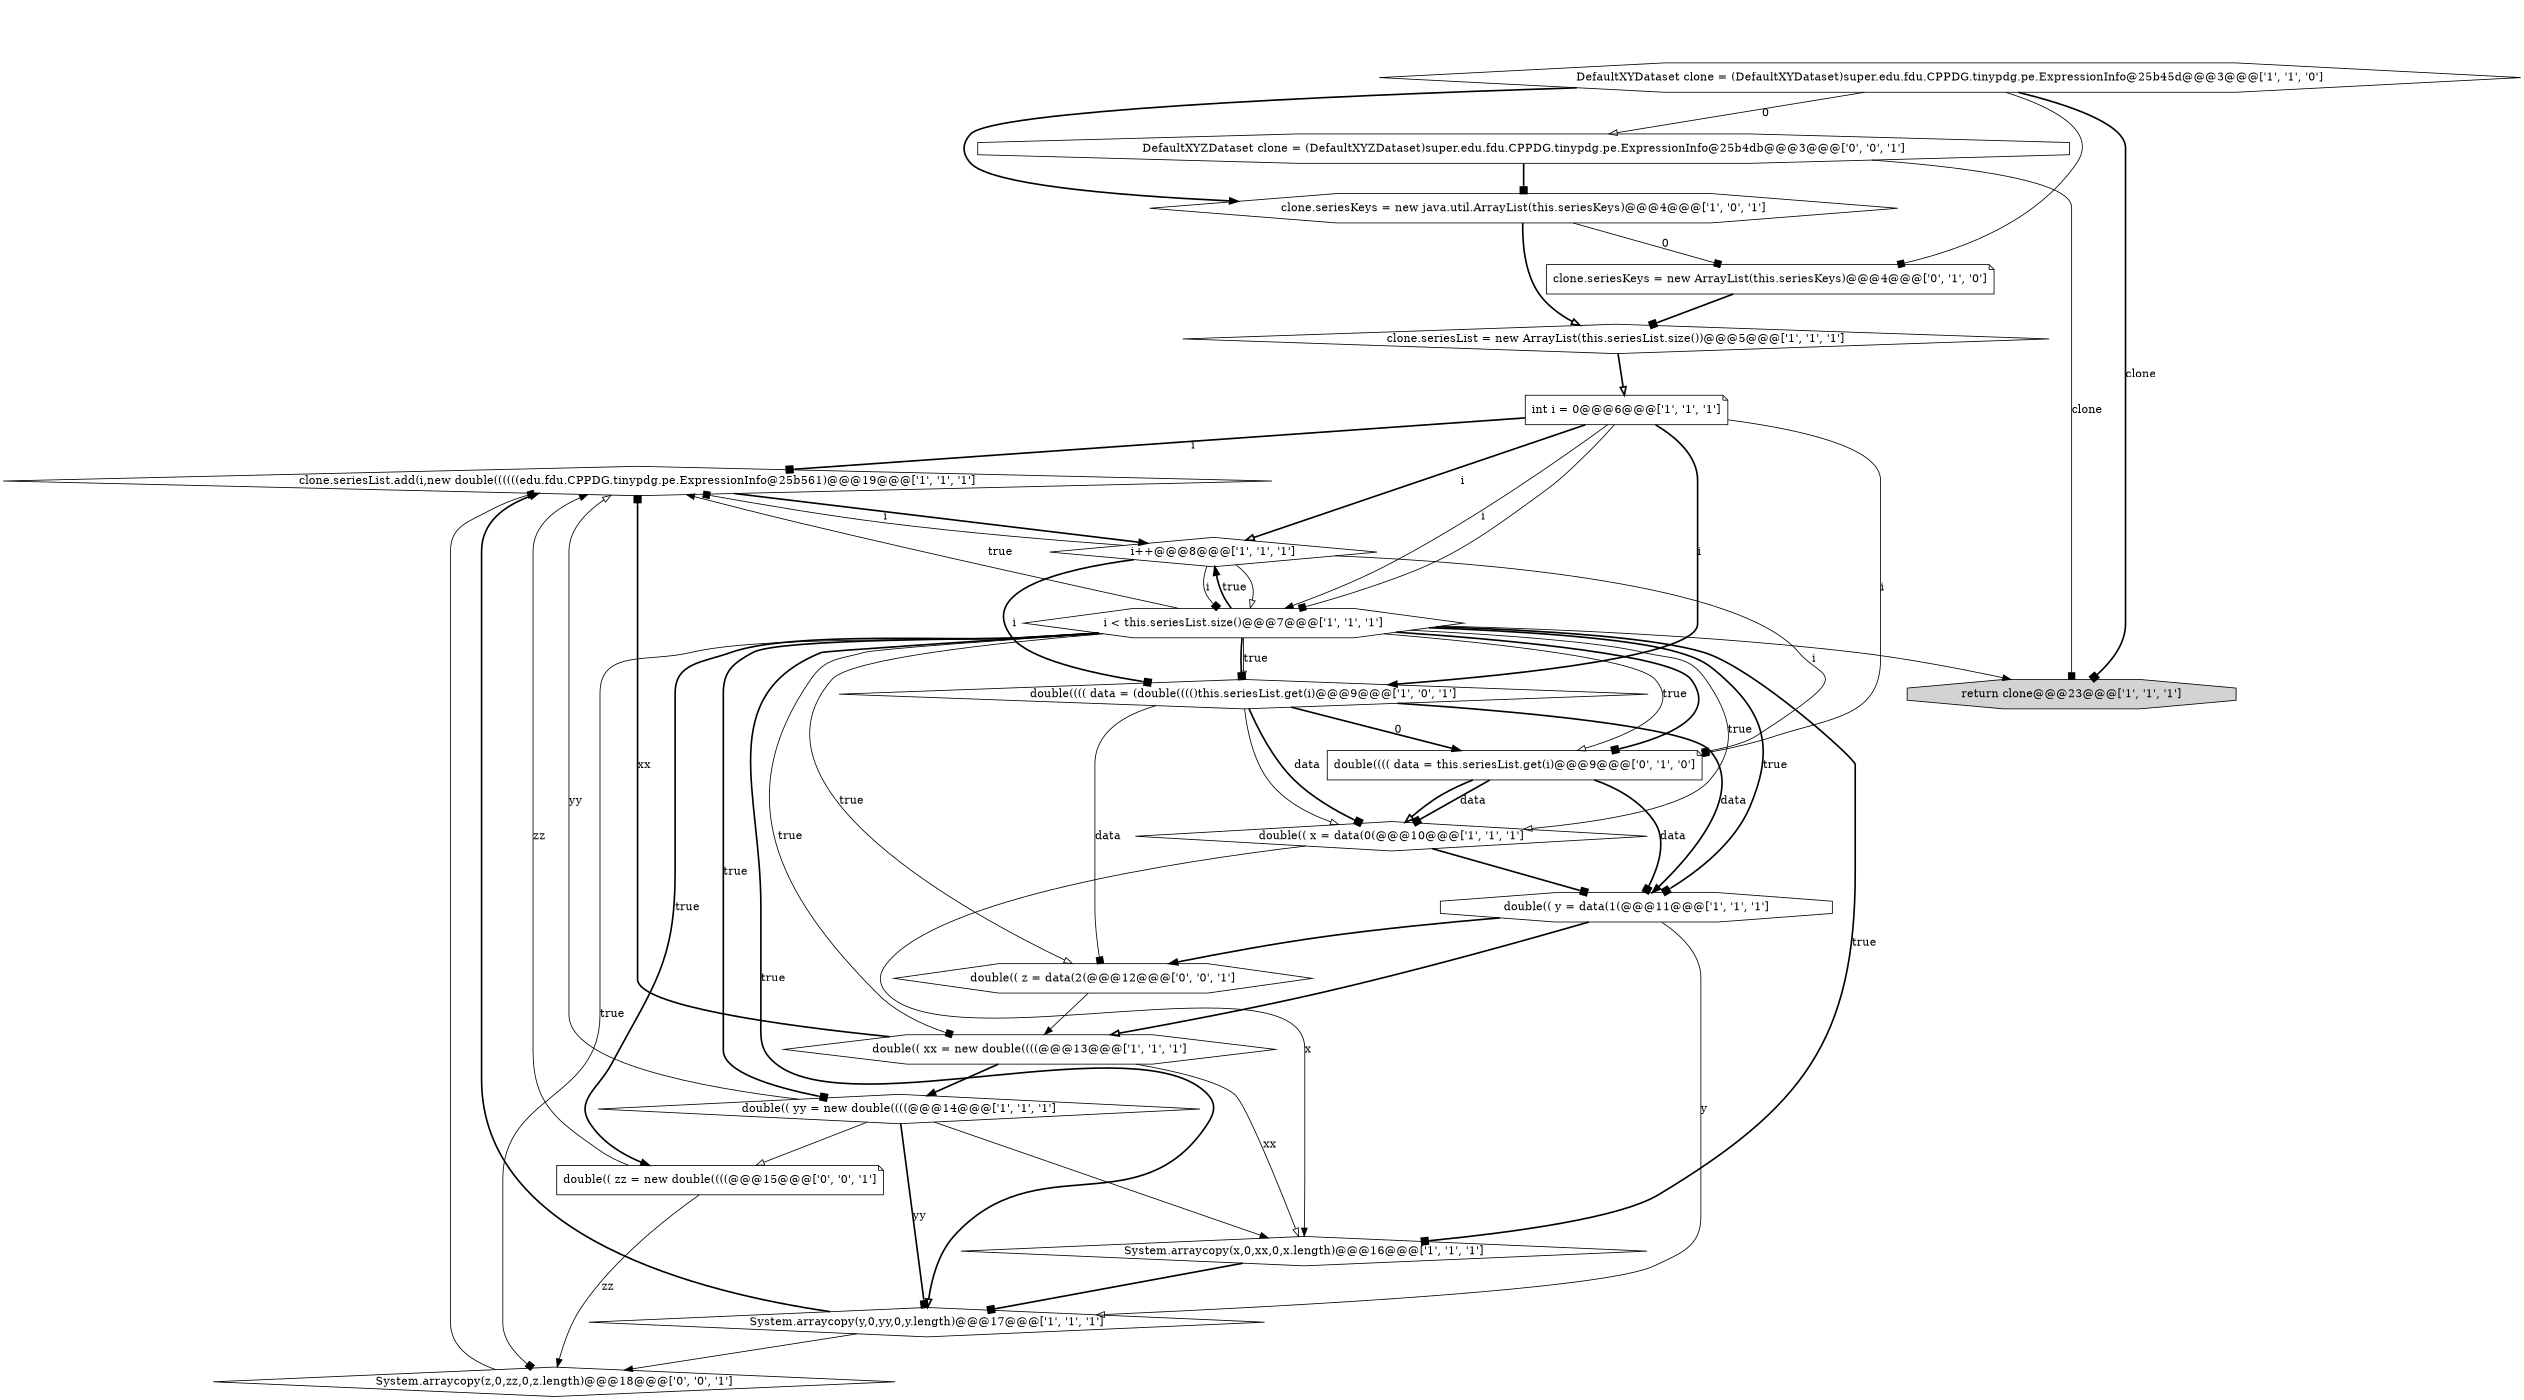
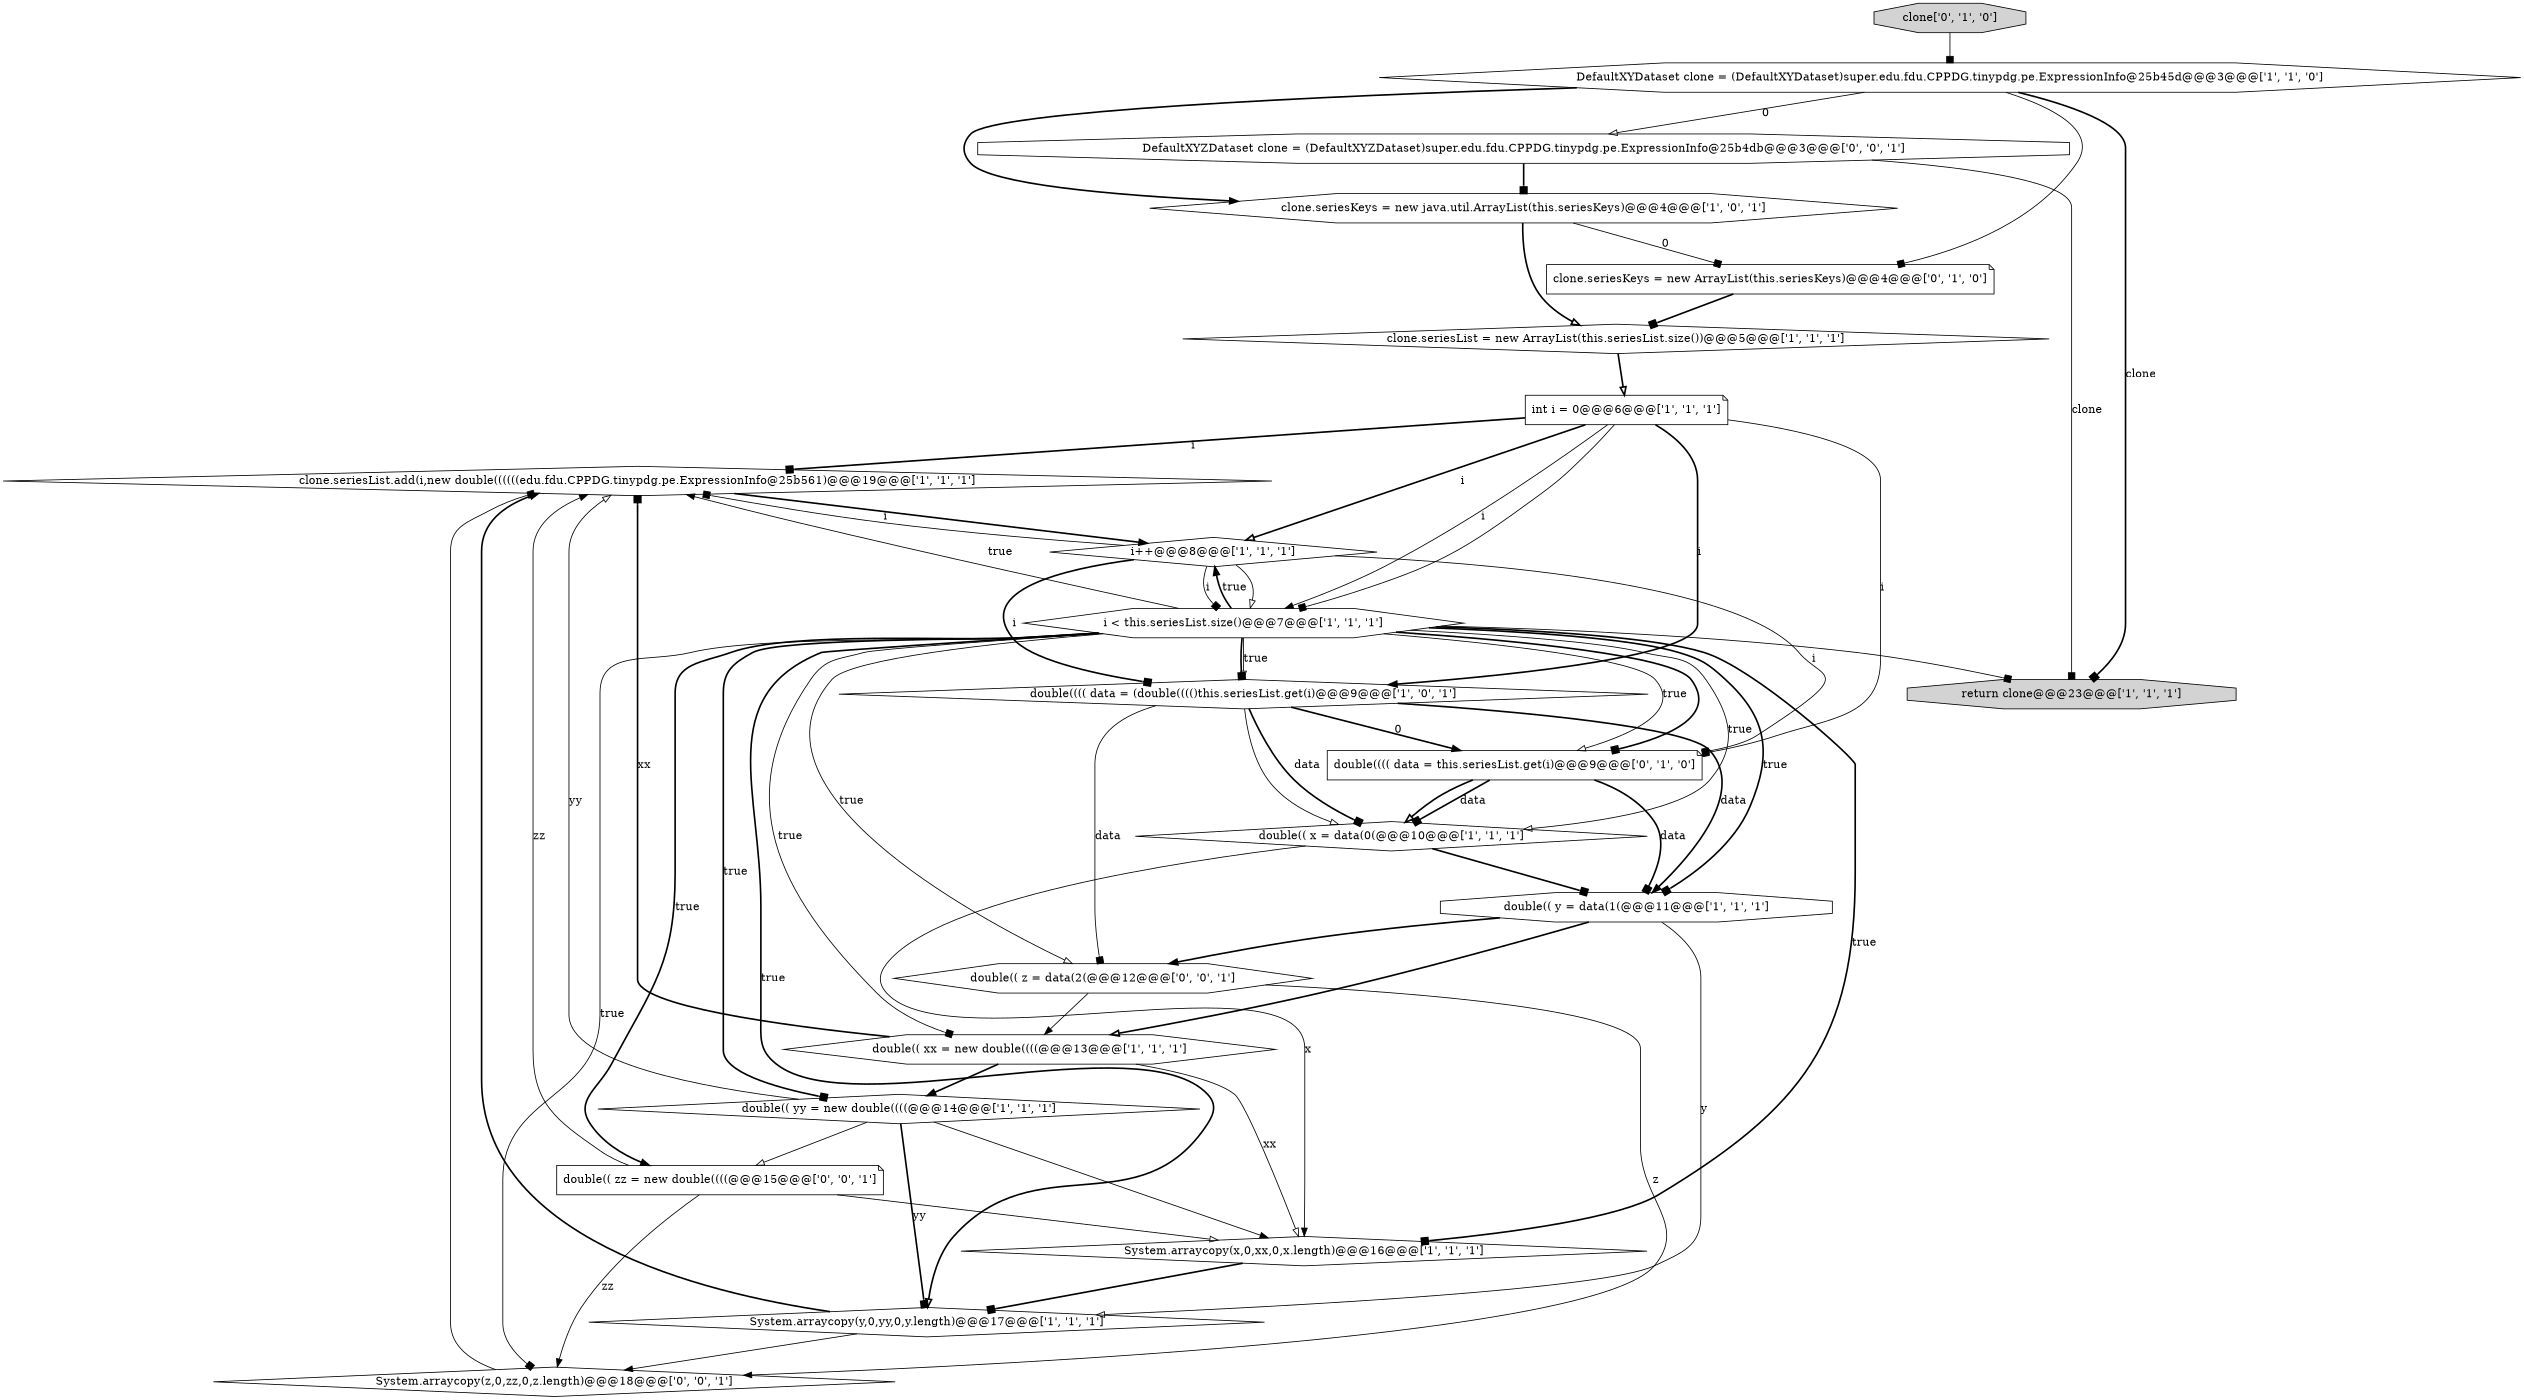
  digraph {
    node [fillcolor=white shape=diamond style=filled]
    edge [arrowhead=box style=solid]
    n1 [label="clone.seriesList = new ArrayList(this.seriesList.size())@@@5@@@['1', '1', '1']"]
    n2 [label="int i = 0@@@6@@@['1', '1', '1']" shape=note]
    n3 [label="clone.seriesList.add(i,new double((((((edu.fdu.CPPDG.tinypdg.pe.ExpressionInfo@25b561)@@@19@@@['1', '1', '1']"]
    n4 [label="double(((( data = (double(((()this.seriesList.get(i)@@@9@@@['1', '0', '1']"]
    n5 [label="i++@@@8@@@['1', '1', '1']"]
    n6 [label="i < this.seriesList.size()@@@7@@@['1', '1', '1']" shape=hexagon]
    n7 [label="double(((( data = this.seriesList.get(i)@@@9@@@['0', '1', '0']" shape=note]
    n8 [label="double(( x = data(0(@@@10@@@['1', '1', '1']"]
    n9 [label="System.arraycopy(x,0,xx,0,x.length)@@@16@@@['1', '1', '1']"]
    n10 [label="double(( y = data(1(@@@11@@@['1', '1', '1']" shape=octagon]
    n11 [label="System.arraycopy(y,0,yy,0,y.length)@@@17@@@['1', '1', '1']"]
    n12 [label="double(( z = data(2(@@@12@@@['0', '0', '1']" shape=hexagon]
    n13 [label="double(( xx = new double((((@@@13@@@['1', '1', '1']" shape=hexagon]
    n14 [label="double(( yy = new double((((@@@14@@@['1', '1', '1']"]
    n15 [label="double(( zz = new double((((@@@15@@@['0', '0', '1']" shape=note]
    n16 [label="System.arraycopy(z,0,zz,0,z.length)@@@18@@@['0', '0', '1']"]
+   n17 [fillcolor=lightgray label="clone['0', '1', '0']" shape=octagon]
    n18 [label="DefaultXYDataset clone = (DefaultXYDataset)super.edu.fdu.CPPDG.tinypdg.pe.ExpressionInfo@25b45d@@@3@@@['1', '1', '0']" shape=hexagon]
    n19 [label="DefaultXYZDataset clone = (DefaultXYZDataset)super.edu.fdu.CPPDG.tinypdg.pe.ExpressionInfo@25b4db@@@3@@@['0', '0', '1']" shape=octagon]
    n20 [fillcolor=lightgray label="return clone@@@23@@@['1', '1', '1']" shape=octagon]
    n21 [label="clone.seriesKeys = new java.util.ArrayList(this.seriesKeys)@@@4@@@['1', '0', '1']" shape=hexagon]
    n22 [label="clone.seriesKeys = new ArrayList(this.seriesKeys)@@@4@@@['0', '1', '0']" shape=note]
    n1 -> n2 [arrowhead=onormal style=bold]
    n2 -> n3 [label=i style=bold]
    n2 -> n4 [arrowhead=normal label=i style=bold]
    n2 -> n5 [arrowhead=onormal label=i style=bold]
    n2 -> n6 [arrowhead=normal label=i]
    n2 -> n6
    n2 -> n7 [label=i]
    n3 -> n5 [arrowhead=normal style=bold]
    n4 -> n7 [arrowhead=normal label=0 style=bold]
    n4 -> n8 [label=data style=bold]
    n4 -> n8 [arrowhead=onormal]
    n4 -> n10 [arrowhead=normal label=data style=bold]
    n4 -> n12 [label=data]
    n5 -> n3 [label=i]
    n5 -> n4 [label=i style=bold]
    n5 -> n6 [arrowhead=onormal]
    n5 -> n6 [label=i]
    n5 -> n7 [label=i]
    n6 -> n3 [arrowhead=normal label=true]
    n6 -> n4 [style=bold]
    n6 -> n4 [arrowhead=onormal label=true]
    n6 -> n5 [arrowhead=normal label=true style=bold]
    n6 -> n7 [arrowhead=onormal label=true]
    n6 -> n7 [style=bold]
    n6 -> n8 [arrowhead=onormal label=true]
    n6 -> n9 [label=true style=bold]
    n6 -> n10 [label=true style=bold]
    n6 -> n11 [arrowhead=onormal label=true style=bold]
    n6 -> n12 [arrowhead=onormal label=true]
    n6 -> n13 [label=true]
    n6 -> n14 [label=true style=bold]
    n6 -> n15 [arrowhead=normal label=true style=bold]
    n6 -> n16 [label=true]
-   n6 -> n20 [arrowhead=normal]
+   n6 -> n20
    n7 -> n8 [label=data style=bold]
    n7 -> n8 [arrowhead=onormal style=bold]
    n7 -> n10 [label=data style=bold]
    n8 -> n9 [arrowhead=normal label=x]
    n8 -> n10 [style=bold]
    n9 -> n11 [style=bold]
    n10 -> n11 [arrowhead=onormal label=y]
    n10 -> n12 [arrowhead=normal style=bold]
    n10 -> n13 [arrowhead=onormal style=bold]
    n11 -> n3 [arrowhead=normal style=bold]
    n11 -> n16 [arrowhead=normal]
    n12 -> n13 [arrowhead=normal]
+   n12 -> n16 [arrowhead=normal label=z]
    n13 -> n3 [label=xx style=bold]
    n13 -> n9 [arrowhead=onormal label=xx]
    n13 -> n14 [arrowhead=normal style=bold]
    n14 -> n3 [arrowhead=onormal label=yy]
    n14 -> n9 [arrowhead=normal]
    n14 -> n11 [label=yy style=bold]
    n14 -> n15 [arrowhead=onormal]
    n15 -> n3 [arrowhead=normal label=zz]
+   n15 -> n9 [arrowhead=onormal]
    n15 -> n16 [arrowhead=normal label=zz]
    n16 -> n3
+   n17 -> n18
    n18 -> n19 [arrowhead=onormal label=0]
    n18 -> n20 [label=clone style=bold]
    n18 -> n21 [arrowhead=normal style=bold]
    n18 -> n22
    n19 -> n20 [label=clone]
    n19 -> n21 [style=bold]
    n21 -> n1 [arrowhead=onormal style=bold]
    n21 -> n22 [label=0]
    n22 -> n1 [style=bold]
  }
